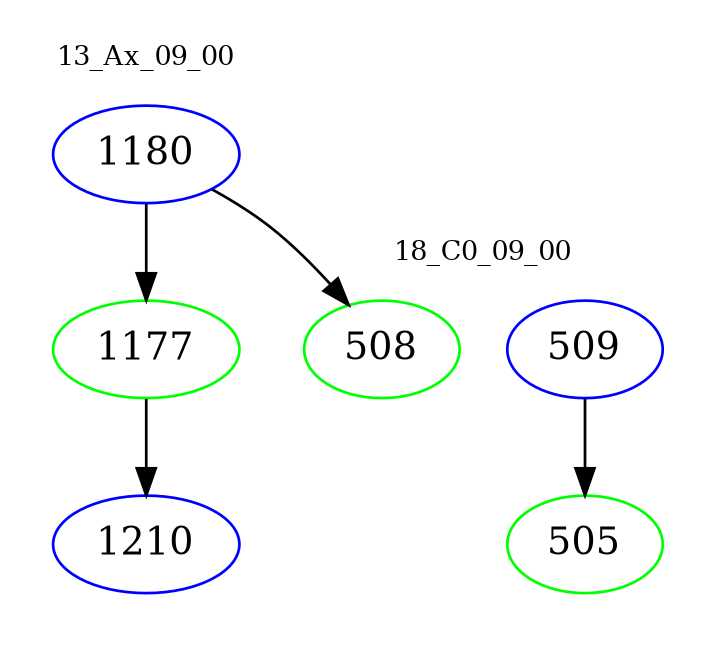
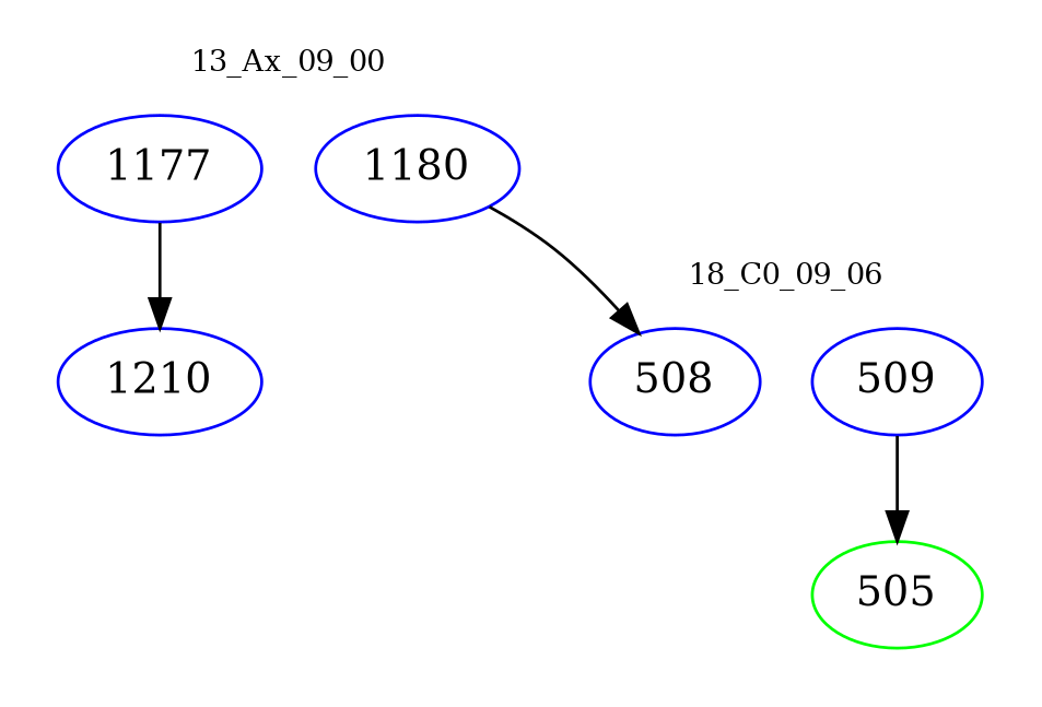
  digraph {
    node [color=blue]
    edge [color=black]
    n1 [label=1180]
-   n2 [color=green label=1177]
+   n2 [label=1177]
    n3 [label=1210]
    n4 [label=509]
    n5 [color=green label=505]
-   n6 [color=green label=508]
+   n6 [label=508]
    subgraph cluster_1 {
      color=white
      fontsize=10
      label="13_Ax_09_00"
      n1
      n2
      n3
    }
    subgraph cluster_2 {
      color=white
      fontsize=10
-     label="18_C0_09_00"
+     label="18_C0_09_06"
      n4
      n5
      n6
    }
-   n1 -> n2
    n1 -> n6
    n2 -> n3
    n4 -> n5
  }
